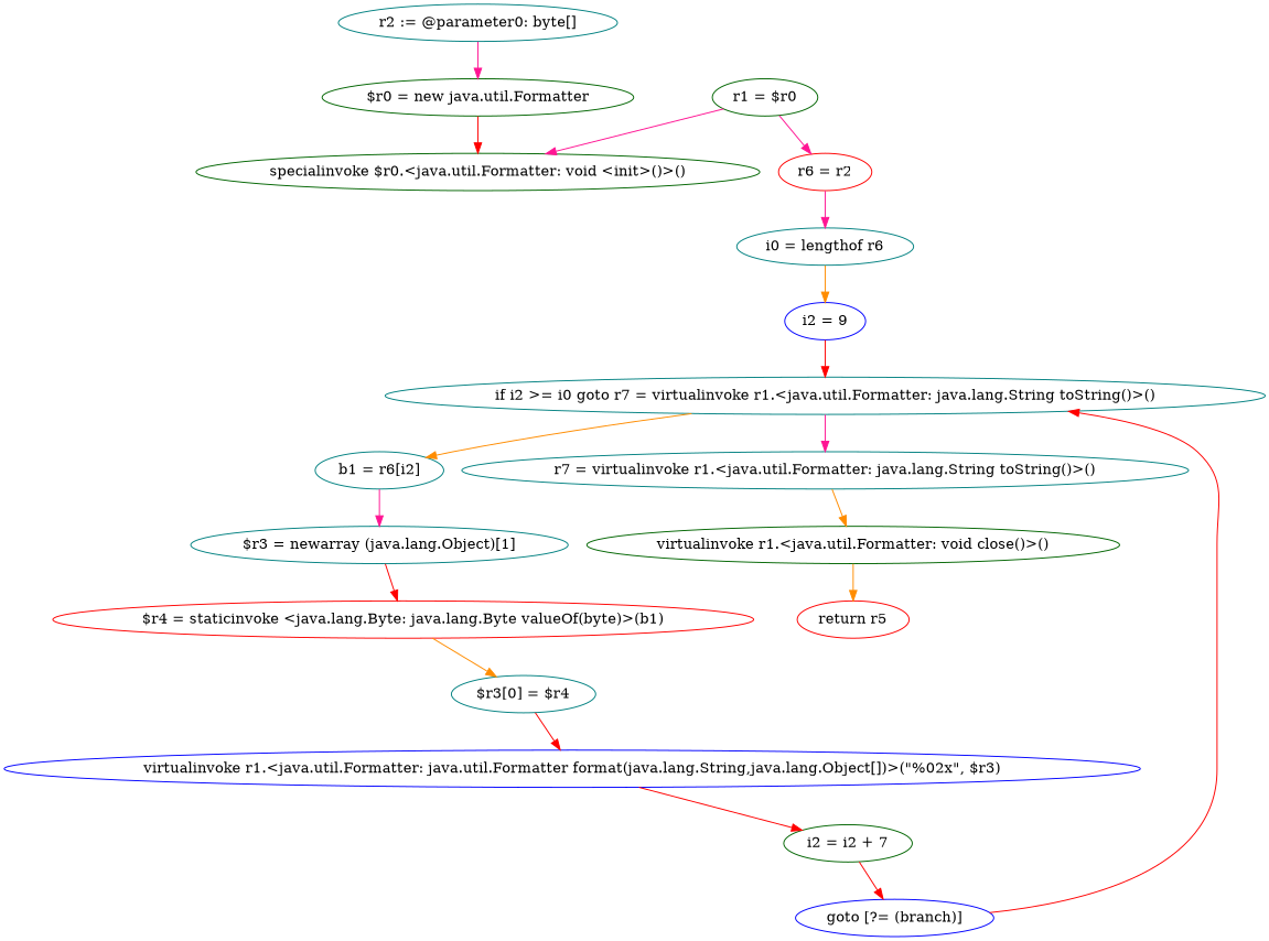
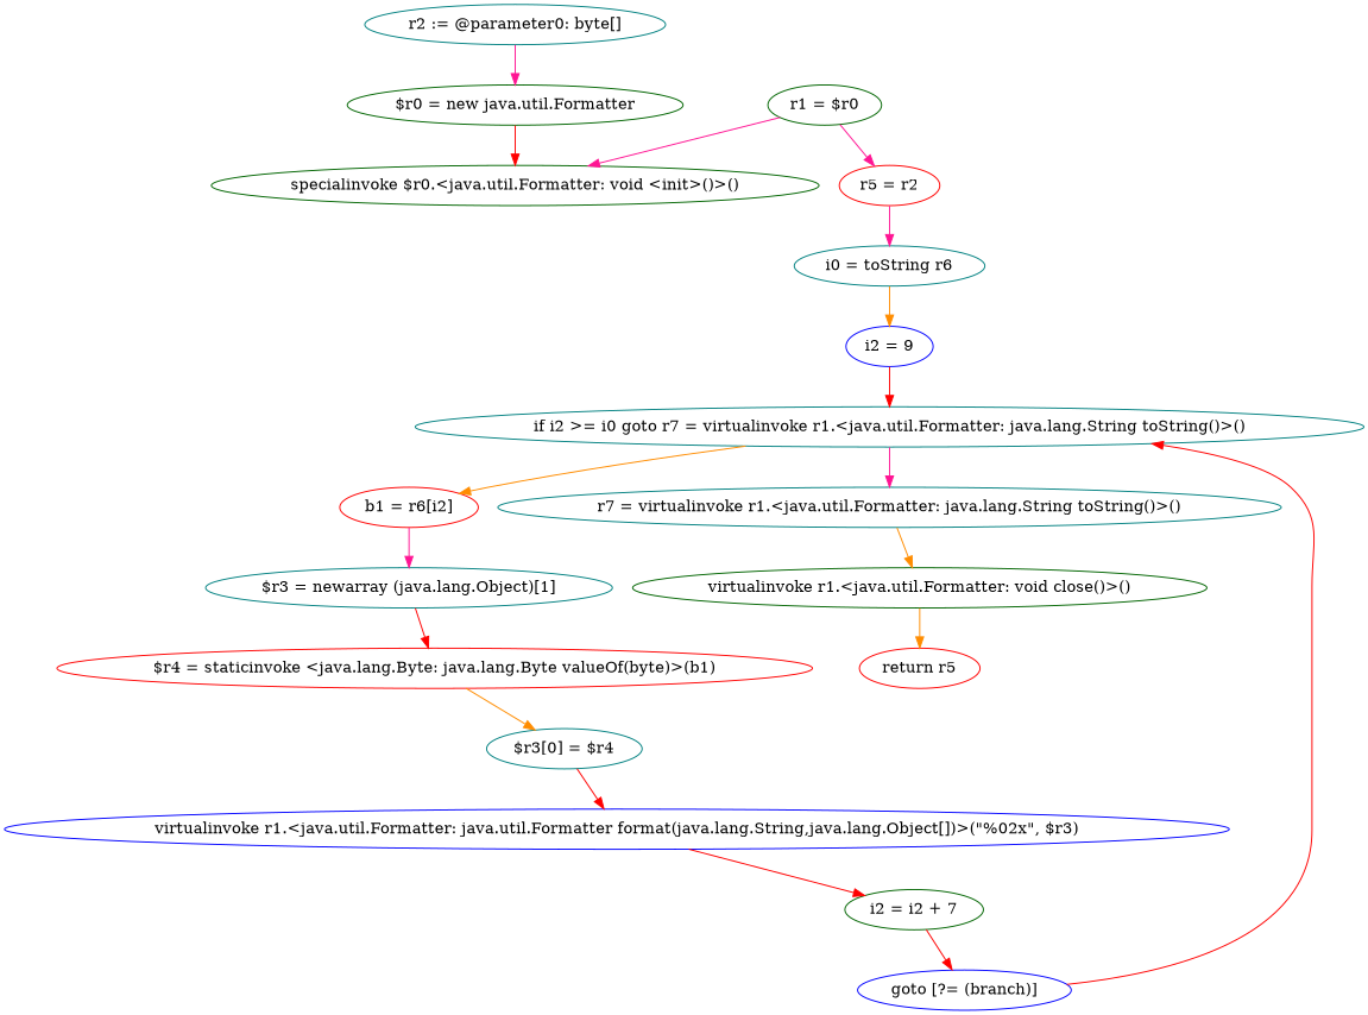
  digraph {
    node [color=teal]
    edge [color=red]
    "$r0 = new java.util.Formatter" [color=darkgreen]
    "r2 := @parameter0: byte[]"
    "specialinvoke $r0.<java.util.Formatter: void <init>()>()" [color=darkgreen]
    "r1 = $r0" [color=darkgreen]
-   "r6 = r2" [color=red]
-   "i0 = lengthof r6"
+   "r6 = r2" [color=red label="r5 = r2"]
+   "i0 = lengthof r6" [label="i0 = toString r6"]
    n7 [color=blue label="i2 = 9"]
    "if i2 >= i0 goto r7 = virtualinvoke r1.<java.util.Formatter: java.lang.String toString()>()"
-   "b1 = r6[i2]"
+   "b1 = r6[i2]" [color=red]
    "r7 = virtualinvoke r1.<java.util.Formatter: java.lang.String toString()>()"
    "$r3 = newarray (java.lang.Object)[1]"
    "virtualinvoke r1.<java.util.Formatter: void close()>()" [color=darkgreen]
    "$r4 = staticinvoke <java.lang.Byte: java.lang.Byte valueOf(byte)>(b1)" [color=red]
    "$r3[0] = $r4"
    "virtualinvoke r1.<java.util.Formatter: java.util.Formatter format(java.lang.String,java.lang.Object[])>(\"%02x\", $r3)" [color=blue]
    n16 [color=darkgreen label="i2 = i2 + 7"]
    "goto [?= (branch)]" [color=blue]
    n18 [color=red label="return r5"]
    "$r0 = new java.util.Formatter" -> "specialinvoke $r0.<java.util.Formatter: void <init>()>()"
    "r2 := @parameter0: byte[]" -> "$r0 = new java.util.Formatter" [color=deeppink]
    "r1 = $r0" -> "specialinvoke $r0.<java.util.Formatter: void <init>()>()" [color=deeppink]
    "r1 = $r0" -> "r6 = r2" [color=deeppink]
    "r6 = r2" -> "i0 = lengthof r6" [color=deeppink]
    "i0 = lengthof r6" -> n7 [color=darkorange]
    n7 -> "if i2 >= i0 goto r7 = virtualinvoke r1.<java.util.Formatter: java.lang.String toString()>()"
    "if i2 >= i0 goto r7 = virtualinvoke r1.<java.util.Formatter: java.lang.String toString()>()" -> "b1 = r6[i2]" [color=darkorange]
    "if i2 >= i0 goto r7 = virtualinvoke r1.<java.util.Formatter: java.lang.String toString()>()" -> "r7 = virtualinvoke r1.<java.util.Formatter: java.lang.String toString()>()" [color=deeppink]
    "b1 = r6[i2]" -> "$r3 = newarray (java.lang.Object)[1]" [color=deeppink]
    "r7 = virtualinvoke r1.<java.util.Formatter: java.lang.String toString()>()" -> "virtualinvoke r1.<java.util.Formatter: void close()>()" [color=darkorange]
    "$r3 = newarray (java.lang.Object)[1]" -> "$r4 = staticinvoke <java.lang.Byte: java.lang.Byte valueOf(byte)>(b1)"
    "virtualinvoke r1.<java.util.Formatter: void close()>()" -> n18 [color=darkorange]
    "$r4 = staticinvoke <java.lang.Byte: java.lang.Byte valueOf(byte)>(b1)" -> "$r3[0] = $r4" [color=darkorange]
    "$r3[0] = $r4" -> "virtualinvoke r1.<java.util.Formatter: java.util.Formatter format(java.lang.String,java.lang.Object[])>(\"%02x\", $r3)"
    "virtualinvoke r1.<java.util.Formatter: java.util.Formatter format(java.lang.String,java.lang.Object[])>(\"%02x\", $r3)" -> n16
    n16 -> "goto [?= (branch)]"
    "goto [?= (branch)]" -> "if i2 >= i0 goto r7 = virtualinvoke r1.<java.util.Formatter: java.lang.String toString()>()"
  }
